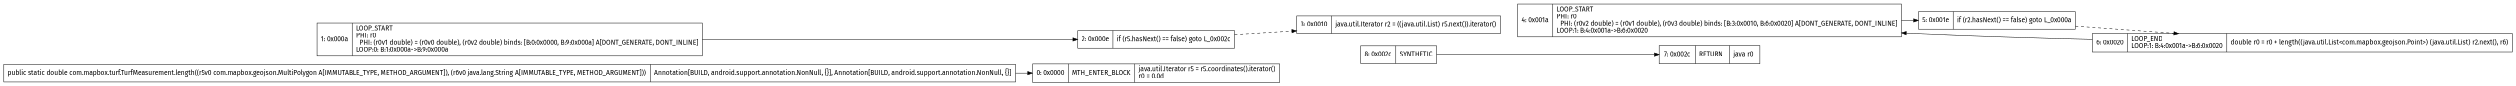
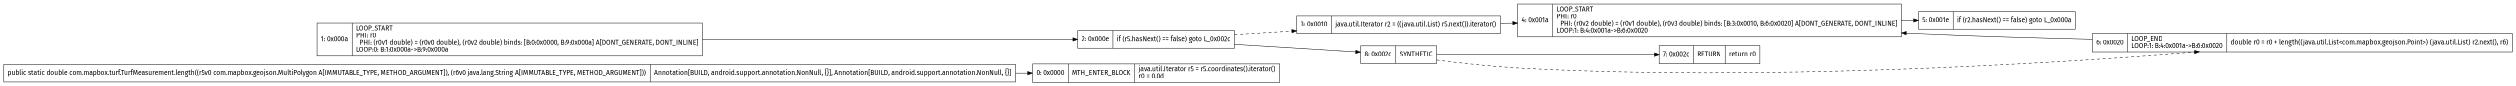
  digraph {
    fontname="Fira Sans"
    rankdir=LR
    node [fontname="Fira Sans" shape=record]
    edge [fontname="Fira Sans"]
    n1 [label="{0\:\ 0x0000|MTH_ENTER_BLOCK\l|java.util.Iterator r5 = r5.coordinates().iterator()\lr0 = 0.0d\l}"]
    n2 [label="{1\:\ 0x000a|LOOP_START\lPHI: r0 \l  PHI: (r0v1 double) = (r0v0 double), (r0v2 double) binds: [B:0:0x0000, B:9:0x000a] A[DONT_GENERATE, DONT_INLINE]\lLOOP:0: B:1:0x000a\-\>B:9:0x000a\l}"]
    n3 [label="{2\:\ 0x000e|if (r5.hasNext() == false) goto L_0x002c\l}"]
    n4 [label="{3\:\ 0x0010|java.util.Iterator r2 = ((java.util.List) r5.next()).iterator()\l}"]
    n5 [label="{8\:\ 0x002c|SYNTHETIC\l}"]
    n6 [label="{4\:\ 0x001a|LOOP_START\lPHI: r0 \l  PHI: (r0v2 double) = (r0v1 double), (r0v3 double) binds: [B:3:0x0010, B:6:0x0020] A[DONT_GENERATE, DONT_INLINE]\lLOOP:1: B:4:0x001a\-\>B:6:0x0020\l}"]
-   n7 [label="{7\:\ 0x002c|RETURN\l|java r0\l}"]
+   n7 [label="{7\:\ 0x002c|RETURN\l|return r0\l}"]
    n8 [label="{5\:\ 0x001e|if (r2.hasNext() == false) goto L_0x000a\l}"]
    n9 [label="{6\:\ 0x0020|LOOP_END\lLOOP:1: B:4:0x001a\-\>B:6:0x0020\l|double r0 = r0 + length((java.util.List\<com.mapbox.geojson.Point\>) (java.util.List) r2.next(), r6)\l}"]
    n10 [label="{public static double com.mapbox.turf.TurfMeasurement.length((r5v0 com.mapbox.geojson.MultiPolygon A[IMMUTABLE_TYPE, METHOD_ARGUMENT]), (r6v0 java.lang.String A[IMMUTABLE_TYPE, METHOD_ARGUMENT]))  | Annotation[BUILD, android.support.annotation.NonNull, \{\}], Annotation[BUILD, android.support.annotation.NonNull, \{\}]\l}"]
    n2 -> n3
    n3 -> n4 [style=dashed]
+   n3 -> n5
+   n4 -> n6
    n5 -> n7
    n6 -> n8
-   n8 -> n9 [style=dashed]
+   n5 -> n9 [style=dashed]
    n9 -> n6
    n10 -> n1
  }
